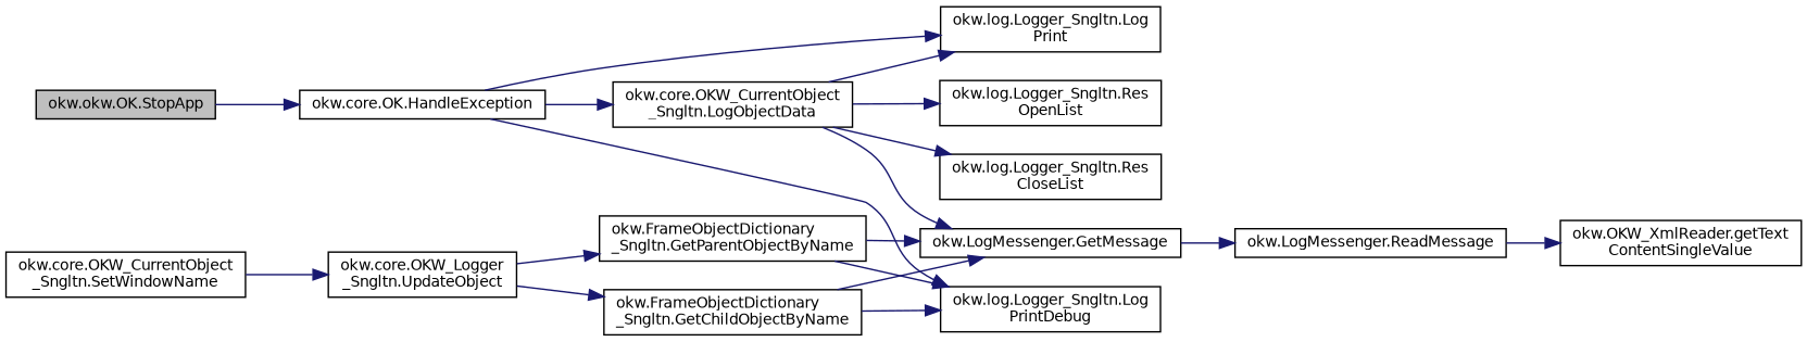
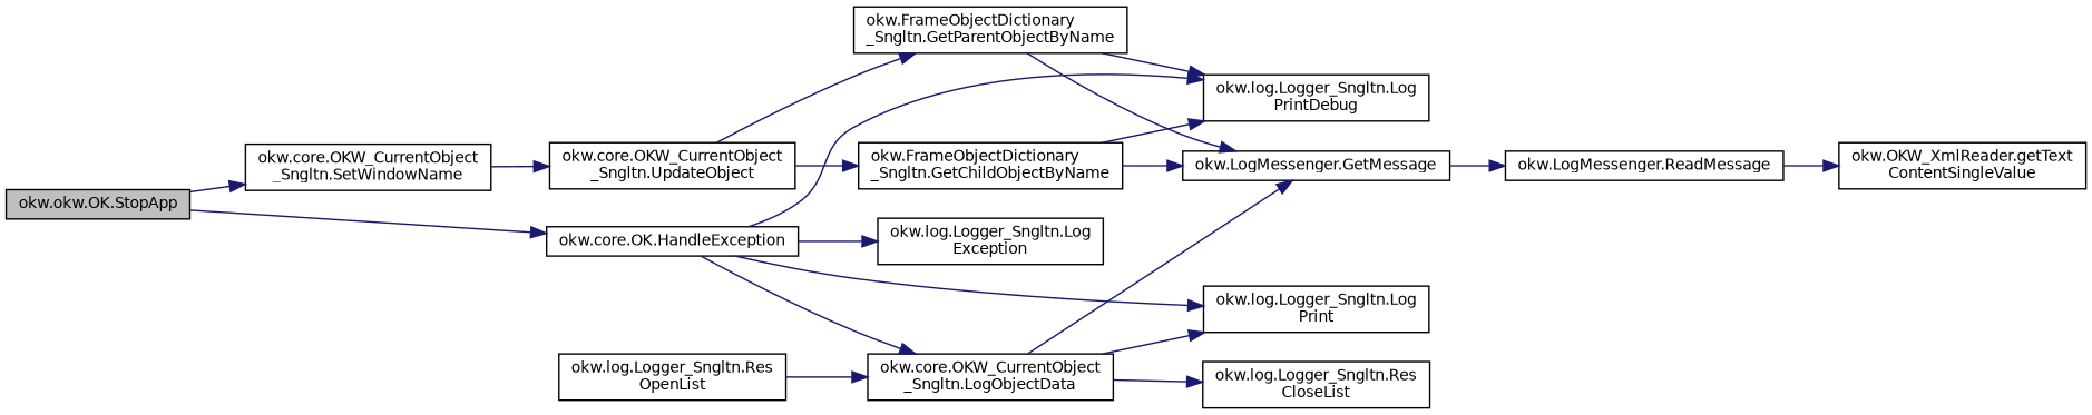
  digraph {
    rankdir=LR
    node [color=black fillcolor=white fontname=Helvetica fontsize=10 shape=record style=filled]
    edge [color=midnightblue fontname=Helvetica fontsize=10 labelfontname=Helvetica labelfontsize=10 style=solid]
    n1 [fillcolor=grey75 fontcolor=black height=0.2 label="okw.okw.OK.StopApp" width=0.4]
    n2 [height=0.2 label="okw.core.OKW_CurrentObject\l_Sngltn.SetWindowName" width=0.4]
    n3 [height=0.2 label="okw.core.OK.HandleException" width=0.4]
-   n4 [height=0.2 label="okw.core.OKW_Logger\l_Sngltn.UpdateObject" width=0.4]
+   n4 [height=0.2 label="okw.core.OKW_CurrentObject\l_Sngltn.UpdateObject" width=0.4]
    n5 [height=0.2 label="okw.log.Logger_Sngltn.Log\lPrintDebug" width=0.4]
    n6 [height=0.2 label="okw.log.Logger_Sngltn.Log\lPrint" width=0.4]
+   n7 [height=0.2 label="okw.log.Logger_Sngltn.Log\lException" width=0.4]
    n8 [height=0.2 label="okw.core.OKW_CurrentObject\l_Sngltn.LogObjectData" width=0.4]
    n9 [height=0.2 label="okw.FrameObjectDictionary\l_Sngltn.GetParentObjectByName" width=0.4]
    n10 [height=0.2 label="okw.FrameObjectDictionary\l_Sngltn.GetChildObjectByName" width=0.4]
    n11 [height=0.2 label="okw.LogMessenger.GetMessage" width=0.4]
    n12 [height=0.2 label="okw.LogMessenger.ReadMessage" width=0.4]
    n13 [height=0.2 label="okw.OKW_XmlReader.getText\lContentSingleValue" width=0.4]
    n14 [height=0.2 label="okw.log.Logger_Sngltn.Res\lOpenList" width=0.4]
    n15 [height=0.2 label="okw.log.Logger_Sngltn.Res\lCloseList" width=0.4]
+   n1 -> n2
    n1 -> n3
    n2 -> n4
    n3 -> n5
    n3 -> n6
+   n3 -> n7
    n3 -> n8
    n4 -> n9
    n4 -> n10
    n8 -> n6
    n8 -> n11
-   n8 -> n14
+   n14 -> n8
    n8 -> n15
    n9 -> n5
    n9 -> n11
    n10 -> n5
    n10 -> n11
    n11 -> n12
    n12 -> n13
  }
